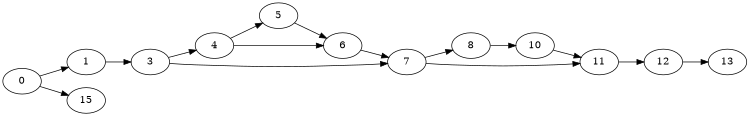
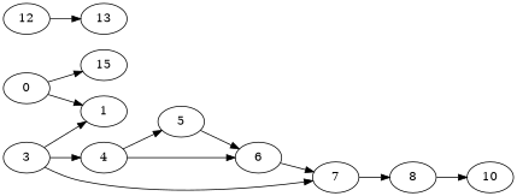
  digraph {
    rankdir=LR
    0
    1
    15
    3
    4
    7
    5
    6
    8
-   11
    10
    12
    13
    0 -> 1
    0 -> 15
-   1 -> 3
+   3 -> 1
    3 -> 4
    3 -> 7
    4 -> 5
    4 -> 6
    7 -> 8
-   7 -> 11
    5 -> 6
    6 -> 7
    8 -> 10
-   11 -> 12
-   10 -> 11
    12 -> 13
  }
